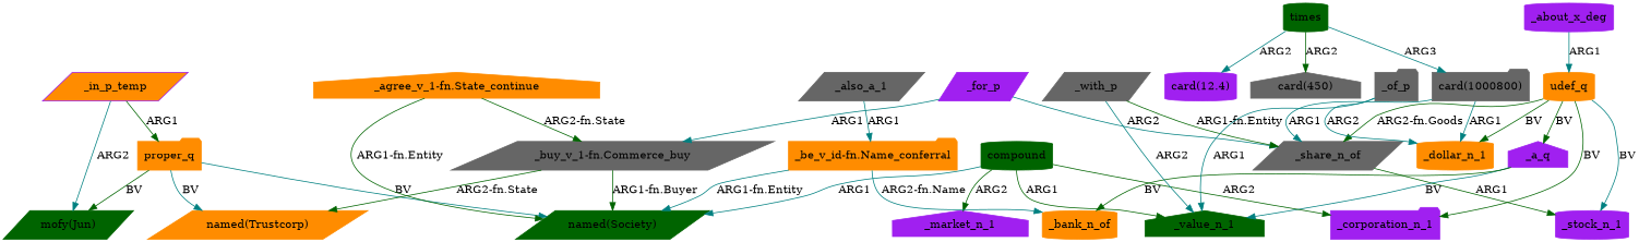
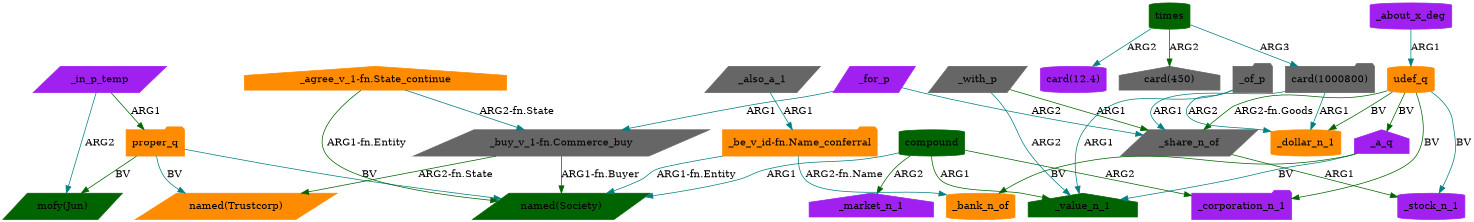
  digraph {
    node [color=purple shape=parallelogram style=filled]
    edge [color=teal]
    udef_q [color=darkorange shape=cylinder]
    _share_n_of [color=gray40]
    _stock_n_1 [shape=cylinder]
    _dollar_n_1 [color=darkorange shape=cylinder]
    _corporation_n_1 [shape=folder]
    _a_q [shape=house]
    _market_n_1 [shape=house]
    proper_q [color=darkorange shape=folder]
    "named(Society)" [color=darkgreen]
    "mofy(Jun)" [color=darkgreen]
    "named(Trustcorp)" [color=darkorange]
    _for_p
    "_buy_v_1-fn.Commerce_buy" [color=gray40]
    compound [color=darkgreen shape=cylinder]
    _value_n_1 [color=darkgreen shape=house]
    "_agree_v_1-fn.State_continue" [color=darkorange shape=house]
    times [color=darkgreen shape=cylinder]
    n18 [color=gray40 label="card(1000800)" shape=folder]
    "card(450)" [color=gray40 shape=house]
    "card(12.4)" [shape=cylinder]
    _with_p [color=gray40]
-   _in_p_temp [fillcolor=darkorange]
+   _in_p_temp
    _about_x_deg [shape=cylinder]
    "_be_v_id-fn.Name_conferral" [color=darkorange shape=folder]
    _bank_n_of [color=darkorange shape=cylinder]
    _of_p [color=gray40 shape=folder]
    _also_a_1 [color=gray40]
    udef_q -> _share_n_of [color=darkgreen label="ARG2-fn.Goods"]
    udef_q -> _stock_n_1 [label=BV]
    udef_q -> _dollar_n_1 [color=darkgreen label=BV]
    udef_q -> _corporation_n_1 [color=darkgreen label=BV]
    udef_q -> _a_q [color=darkgreen label=BV]
    _share_n_of -> _stock_n_1 [color=darkgreen label=ARG1]
    _a_q -> _value_n_1 [label=BV]
    _a_q -> _bank_n_of [color=darkgreen label=BV]
    proper_q -> "named(Society)" [label=BV]
    proper_q -> "mofy(Jun)" [color=darkgreen label=BV]
    proper_q -> "named(Trustcorp)" [label=BV]
    _for_p -> _share_n_of [label=ARG2]
    _for_p -> "_buy_v_1-fn.Commerce_buy" [label=ARG1]
    "_buy_v_1-fn.Commerce_buy" -> "named(Society)" [color=darkgreen label="ARG1-fn.Buyer"]
    "_buy_v_1-fn.Commerce_buy" -> "named(Trustcorp)" [color=darkgreen label="ARG2-fn.State"]
    compound -> _corporation_n_1 [color=darkgreen label=ARG2]
    compound -> _market_n_1 [color=darkgreen label=ARG2]
    compound -> "named(Society)" [label=ARG1]
    compound -> _value_n_1 [color=darkgreen label=ARG1]
    "_agree_v_1-fn.State_continue" -> "named(Society)" [color=darkgreen label="ARG1-fn.Entity"]
-   "_agree_v_1-fn.State_continue" -> "_buy_v_1-fn.Commerce_buy" [color=darkgreen label="ARG2-fn.State"]
+   "_agree_v_1-fn.State_continue" -> "_buy_v_1-fn.Commerce_buy" [label="ARG2-fn.State"]
    times -> n18 [label=ARG3]
    times -> "card(450)" [color=darkgreen label=ARG2]
    times -> "card(12.4)" [label=ARG2]
    n18 -> _share_n_of [label=ARG1]
    n18 -> _dollar_n_1 [label=ARG1]
-   _with_p -> _share_n_of [color=darkgreen label="ARG1-fn.Entity"]
+   _with_p -> _share_n_of [color=darkgreen label=ARG1]
    _with_p -> _value_n_1 [label=ARG2]
    _in_p_temp -> proper_q [color=darkgreen label=ARG1]
    _in_p_temp -> "mofy(Jun)" [label=ARG2]
    _about_x_deg -> udef_q [label=ARG1]
    "_be_v_id-fn.Name_conferral" -> "named(Society)" [label="ARG1-fn.Entity"]
    "_be_v_id-fn.Name_conferral" -> _bank_n_of [label="ARG2-fn.Name"]
    _of_p -> _dollar_n_1 [label=ARG2]
    _of_p -> _value_n_1 [label=ARG1]
    _also_a_1 -> "_be_v_id-fn.Name_conferral" [label=ARG1]
  }
